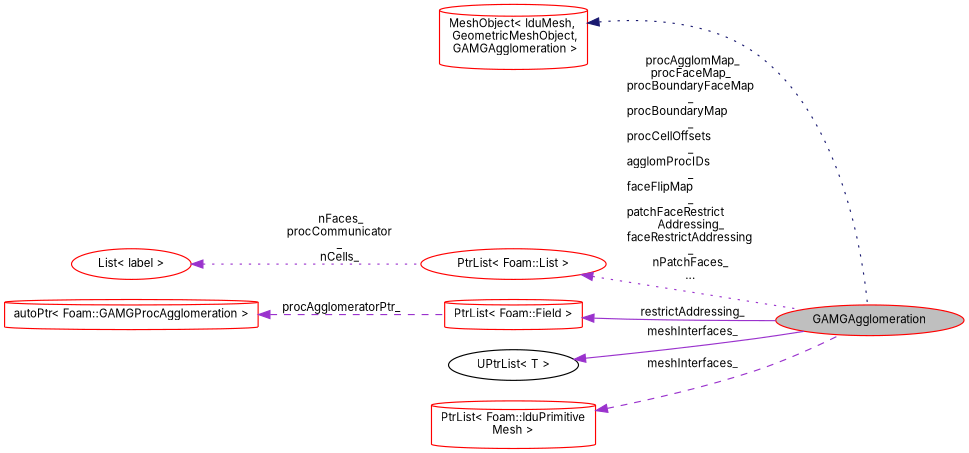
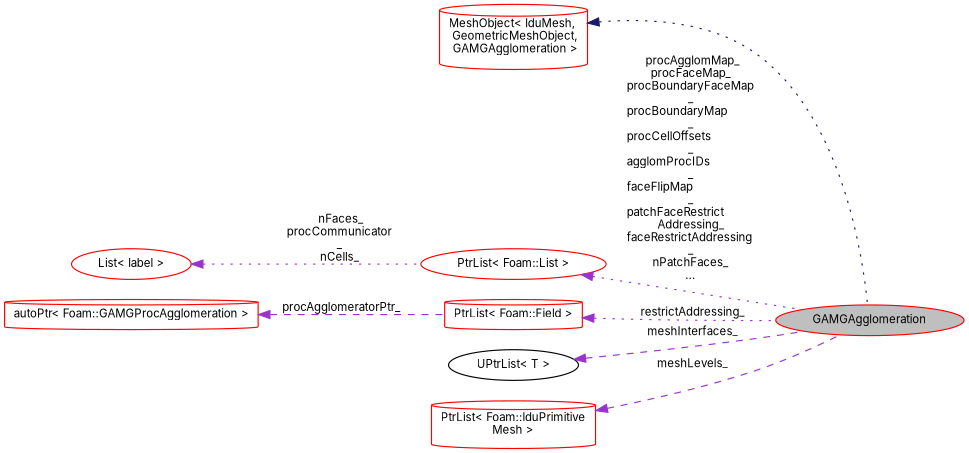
  digraph {
    fontname=Inter
    rankdir=LR
    node [color=red fontname=Inter fontsize=10 shape=ellipse]
    edge [color=darkorchid3 dir=back fontname=Inter fontsize=10 labelfontname=Helvetica labelfontsize=10 style=dotted]
    n1 [fillcolor=grey75 fontcolor=black height=0.2 label=GAMGAgglomeration style=filled width=0.4]
    n2 [height=0.2 label="MeshObject\< lduMesh,\l GeometricMeshObject,\l GAMGAgglomeration \>" shape=cylinder width=0.4]
    n3 [height=0.2 label="PtrList\< Foam::List \>" width=0.4]
    n4 [height=0.2 label="PtrList\< Foam::Field \>" shape=cylinder width=0.4]
    n5 [height=0.2 label="autoPtr\< Foam::GAMGProcAgglomeration \>" shape=cylinder width=0.4]
    n6 [height=0.2 label="List\< label \>" width=0.4]
    n7 [color=black height=0.2 label="UPtrList\< T \>" width=0.4]
    n8 [height=0.2 label="PtrList\< Foam::lduPrimitive\lMesh \>" shape=cylinder width=0.4]
    n2 -> n1 [color=midnightblue]
    n3 -> n1 [label=" procAgglomMap_\nprocFaceMap_\nprocBoundaryFaceMap\l_\nprocBoundaryMap\l_\nprocCellOffsets\l_\nagglomProcIDs\l_\nfaceFlipMap\l_\npatchFaceRestrict\lAddressing_\nfaceRestrictAddressing\l_\nnPatchFaces_\n..."]
-   n4 -> n1 [label=" restrictAddressing_" style=solid]
+   n4 -> n1 [label=" restrictAddressing_"]
    n5 -> n4 [label=" procAgglomeratorPtr_" style=dashed]
    n6 -> n3 [label=" nFaces_\nprocCommunicator\l_\nnCells_"]
-   n7 -> n1 [label=" meshInterfaces_" style=solid]
-   n8 -> n1 [label=" meshInterfaces_" style=dashed]
+   n7 -> n1 [label=" meshInterfaces_" style=dashed]
+   n8 -> n1 [label=" meshLevels_" style=dashed]
  }
